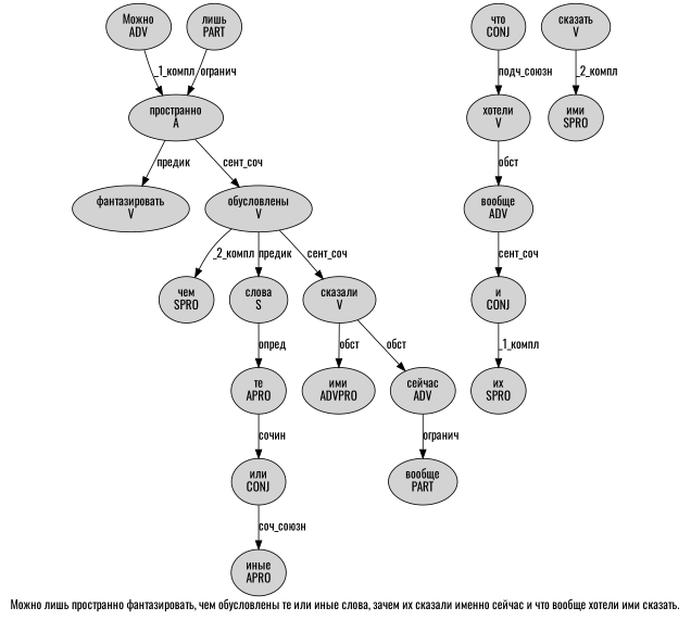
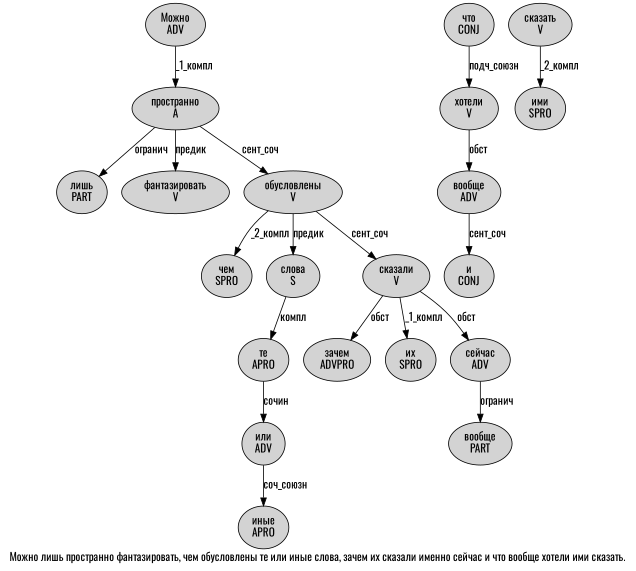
  digraph {
    fontname=Oswald
    label="Можно лишь пространно фантазировать, чем обусловлены те или иные слова, зачем их сказали именно сейчас и что вообще хотели ими сказать."
    node [fillcolor=lightgray fontname=Oswald penwidth=1 shape=ellipse style=filled]
    edge [fontname=Oswald]
    n1 [label="Можно\nADV"]
    n2 [label="пространно\nA"]
    n3 [label="лишь\nPART"]
    n4 [label="фантазировать\nV"]
    n5 [label="обусловлены\nV"]
    n6 [label="чем\nSPRO"]
    n7 [label="слова\nS"]
    n8 [label="сказали\nV"]
    n9 [label="те\nAPRO"]
-   n10 [label="ими\nADVPRO"]
+   n10 [label="зачем\nADVPRO"]
    n11 [label="их\nSPRO"]
    n12 [label="сейчас\nADV"]
-   n13 [label="или\nCONJ"]
+   n13 [label="или\nADV"]
    n14 [label="иные\nAPRO"]
    n15 [label="вообще\nPART"]
    n16 [label="и\nCONJ"]
    n17 [label="что\nCONJ"]
    n18 [label="хотели\nV"]
    n19 [label="вообще\nADV"]
    n20 [label="сказать\nV"]
    n21 [label="ими\nSPRO"]
    n1 -> n2 [label="_1_компл"]
-   n3 -> n2 [label="огранич"]
+   n2 -> n3 [label="огранич"]
    n2 -> n4 [label="предик"]
    n2 -> n5 [label="сент_соч"]
    n5 -> n6 [label="_2_компл"]
    n5 -> n7 [label="предик"]
    n5 -> n8 [label="сент_соч"]
-   n7 -> n9 [label="опред"]
+   n7 -> n9 [label="компл"]
    n8 -> n10 [label="обст"]
-   n16 -> n11 [label="_1_компл"]
+   n8 -> n11 [label="_1_компл"]
    n8 -> n12 [label="обст"]
    n9 -> n13 [label="сочин"]
    n12 -> n15 [label="огранич"]
    n13 -> n14 [label="соч_союзн"]
    n17 -> n18 [label="подч_союзн"]
    n18 -> n19 [label="обст"]
    n19 -> n16 [label="сент_соч"]
    n20 -> n21 [label="_2_компл"]
  }
